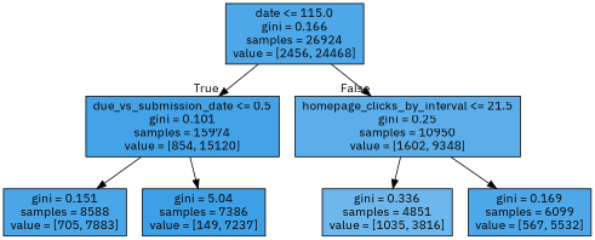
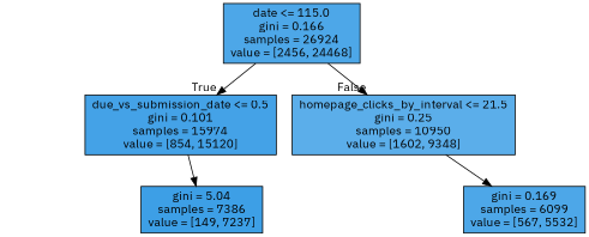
  digraph {
    fontname="IBM Plex Sans"
    node [color=black fillcolor="#399de5e5" fontname="IBM Plex Sans" shape=box style=filled]
    edge [fontname="IBM Plex Sans"]
    n1 [label="date <= 115.0\ngini = 0.166\nsamples = 26924\nvalue = [2456, 24468]"]
    n2 [fillcolor="#399de5f1" label="due_vs_submission_date <= 0.5\ngini = 0.101\nsamples = 15974\nvalue = [854, 15120]"]
    n3 [fillcolor="#399de5d3" label="homepage_clicks_by_interval <= 21.5\ngini = 0.25\nsamples = 10950\nvalue = [1602, 9348]"]
-   n4 [fillcolor="#399de5e8" label="gini = 0.151\nsamples = 8588\nvalue = [705, 7883]"]
    n5 [fillcolor="#399de5fa" label="gini = 5.04\nsamples = 7386\nvalue = [149, 7237]"]
-   n6 [fillcolor="#399de5ba" label="gini = 0.336\nsamples = 4851\nvalue = [1035, 3816]"]
    n7 [label="gini = 0.169\nsamples = 6099\nvalue = [567, 5532]"]
    n1 -> n2 [headlabel=True labelangle=45 labeldistance=2.5]
    n1 -> n3 [headlabel=False labelangle=-45 labeldistance=2.5]
-   n2 -> n4
    n2 -> n5
-   n3 -> n6
    n3 -> n7
  }
